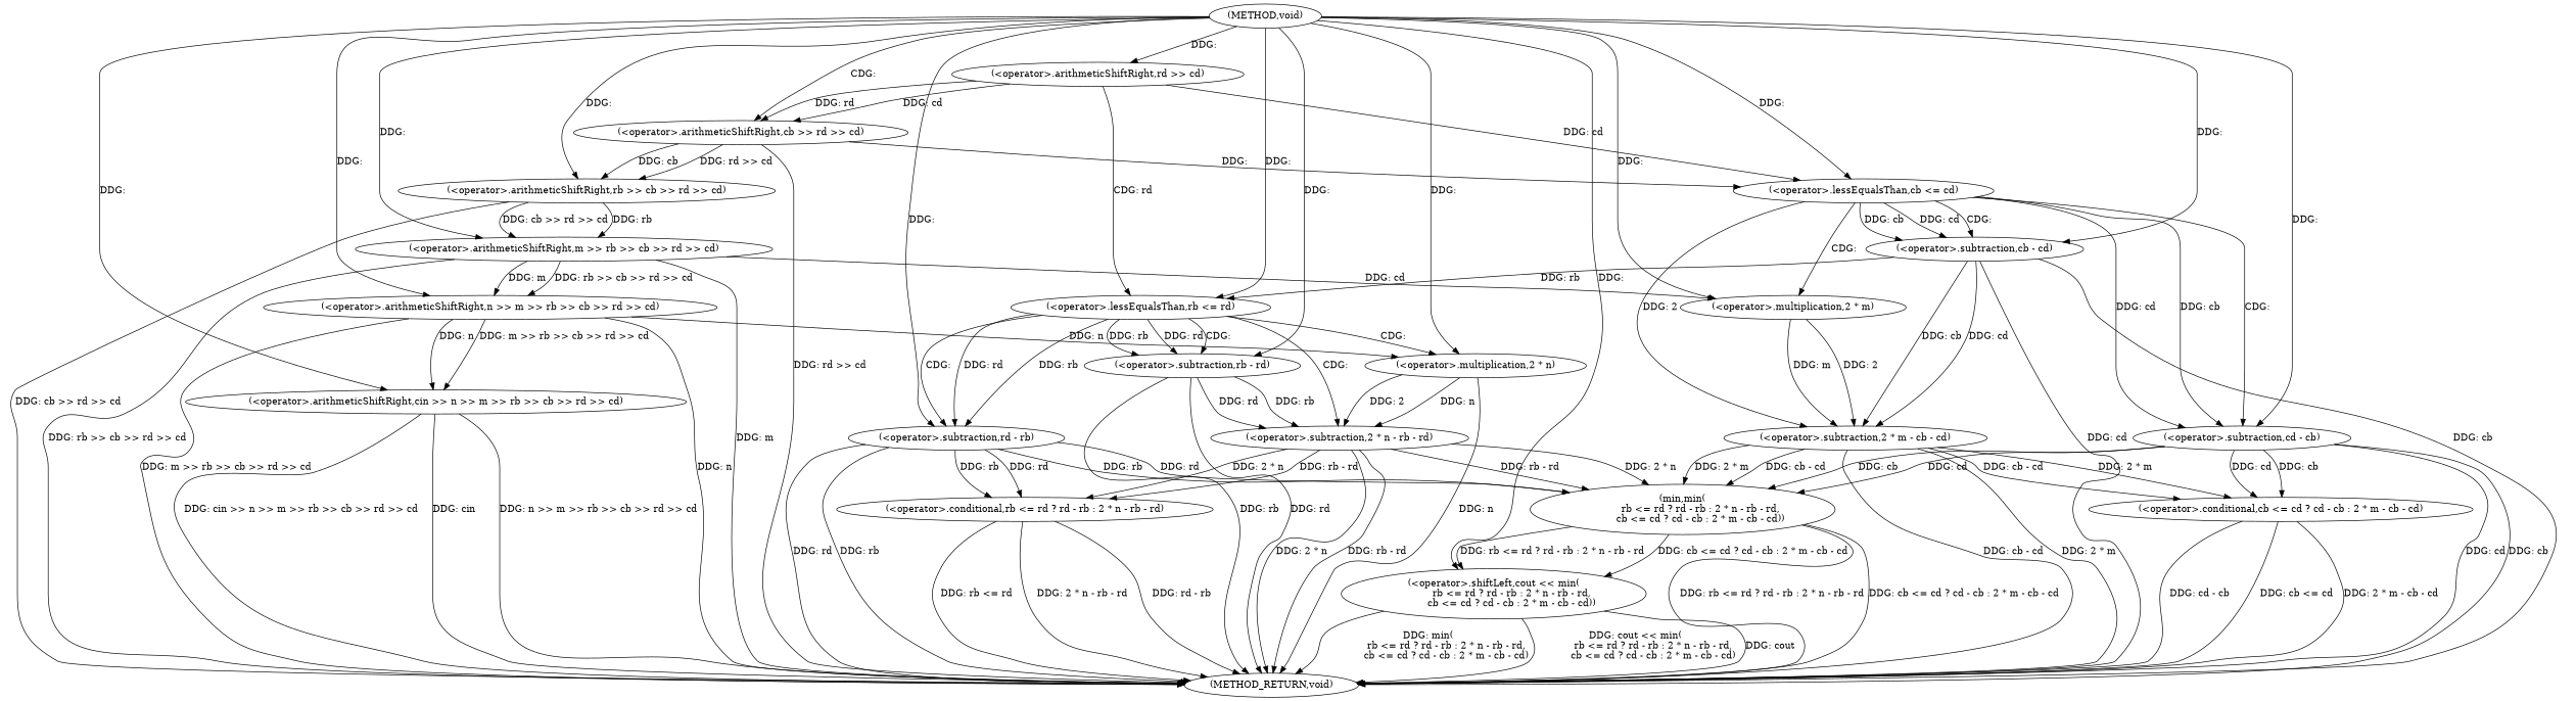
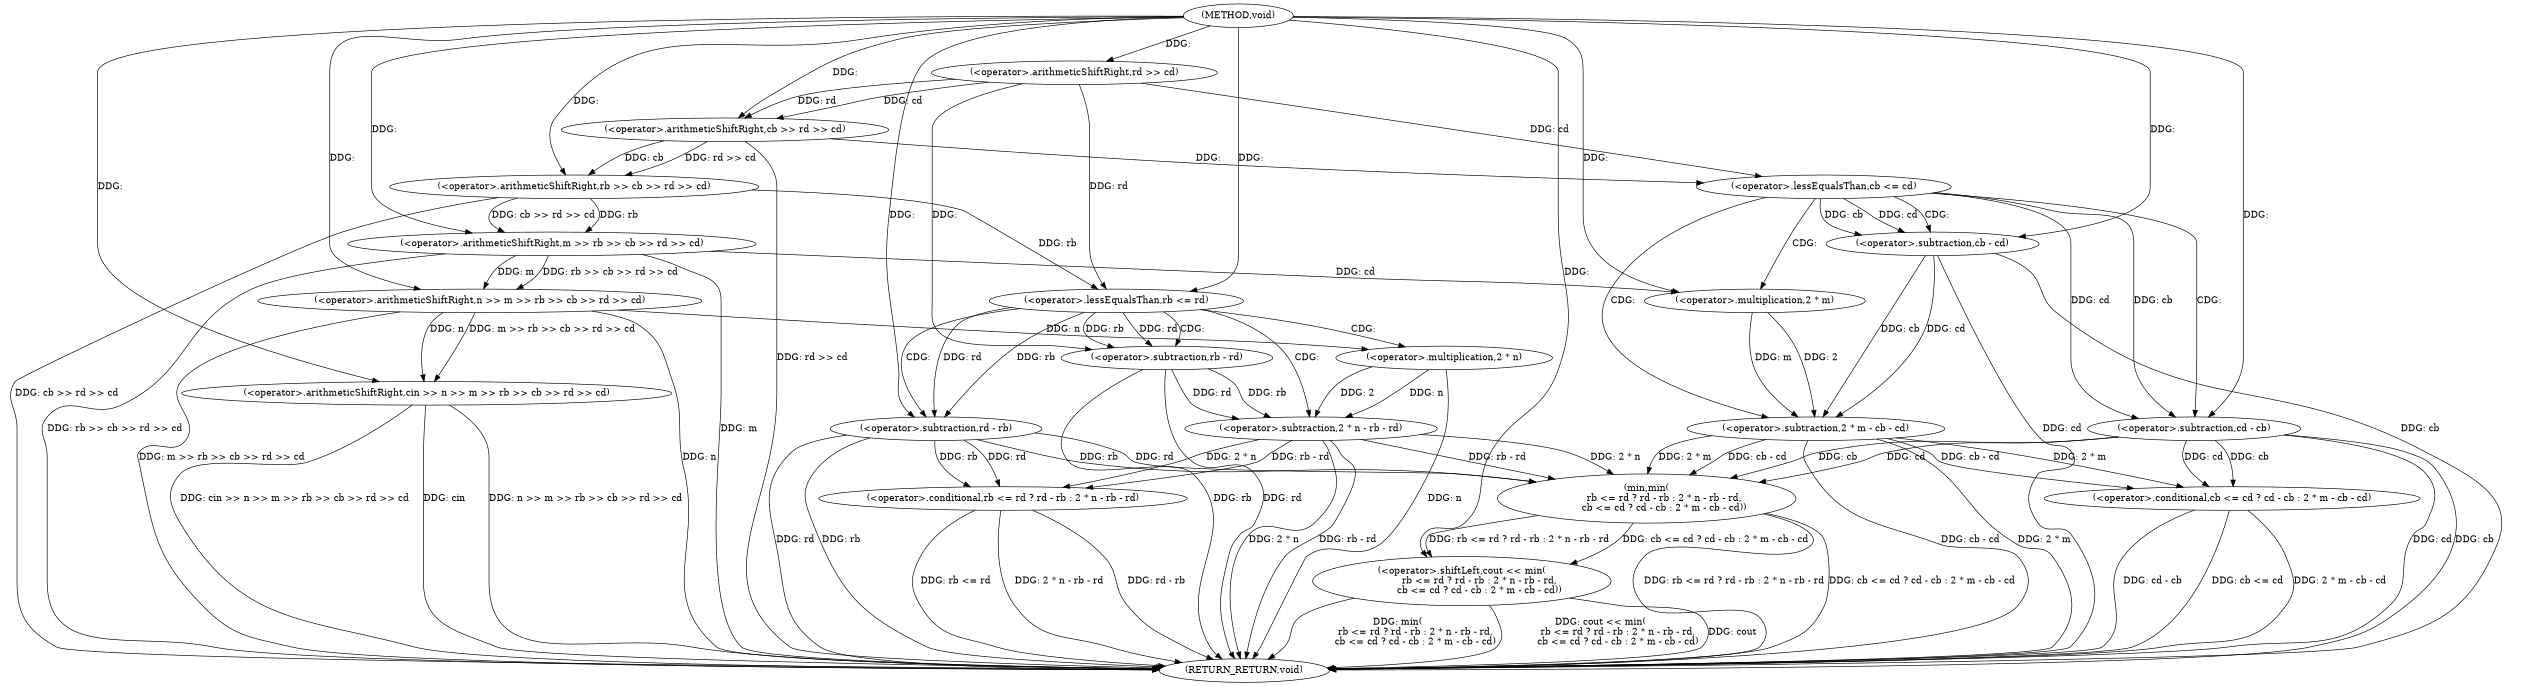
  digraph {
    fontname="DejaVu Serif"
    node [fontname="DejaVu Serif"]
    edge [fontname="DejaVu Serif"]
    n1 [label="(METHOD,void)"]
    n2 [label="(<operator>.arithmeticShiftRight,cin >> n >> m >> rb >> cb >> rd >> cd)"]
    n3 [label="(<operator>.shiftLeft,cout << min(\n            rb <= rd ? rd - rb : 2 * n - rb - rd,\n            cb <= cd ? cd - cb : 2 * m - cb - cd))"]
    n4 [label="(<operator>.arithmeticShiftRight,n >> m >> rb >> cb >> rd >> cd)"]
    n5 [label="(<operator>.arithmeticShiftRight,m >> rb >> cb >> rd >> cd)"]
    n6 [label="(<operator>.arithmeticShiftRight,rb >> cb >> rd >> cd)"]
    n7 [label="(<operator>.lessEqualsThan,rb <= rd)"]
    n8 [label="(<operator>.subtraction,rd - rb)"]
    n9 [label="(<operator>.lessEqualsThan,cb <= cd)"]
    n10 [label="(<operator>.subtraction,cd - cb)"]
    n11 [label="(<operator>.arithmeticShiftRight,cb >> rd >> cd)"]
    n12 [label="(<operator>.multiplication,2 * n)"]
    n13 [label="(<operator>.subtraction,rb - rd)"]
    n14 [label="(<operator>.multiplication,2 * m)"]
    n15 [label="(<operator>.subtraction,cb - cd)"]
    n16 [label="(<operator>.arithmeticShiftRight,rd >> cd)"]
-   n17 [label="(METHOD_RETURN,void)"]
+   n17 [label="(RETURN_RETURN,void)"]
    n18 [label="(<operator>.subtraction,2 * n - rb - rd)"]
    n19 [label="(min,min(\n            rb <= rd ? rd - rb : 2 * n - rb - rd,\n            cb <= cd ? cd - cb : 2 * m - cb - cd))"]
    n20 [label="(<operator>.conditional,rb <= rd ? rd - rb : 2 * n - rb - rd)"]
    n21 [label="(<operator>.subtraction,2 * m - cb - cd)"]
    n22 [label="(<operator>.conditional,cb <= cd ? cd - cb : 2 * m - cb - cd)"]
    n1 -> n2 [label="DDG: "]
    n1 -> n3 [label="DDG: "]
    n1 -> n4 [label="DDG: "]
    n1 -> n5 [label="DDG: "]
    n1 -> n6 [label="DDG: "]
    n1 -> n7 [label="DDG: "]
    n1 -> n8 [label="DDG: "]
-   n1 -> n9 [label="DDG: "]
    n1 -> n10 [label="DDG: "]
-   n1 -> n11 [label="CDG: "]
-   n1 -> n12 [label="DDG: "]
-   n1 -> n13 [label="DDG: "]
+   n1 -> n11 [label="DDG: "]
+   n16 -> n13 [label="DDG: "]
    n1 -> n14 [label="DDG: "]
    n1 -> n15 [label="DDG: "]
    n1 -> n16 [label="DDG: "]
    n2 -> n17 [label="DDG: n >> m >> rb >> cb >> rd >> cd"]
    n2 -> n17 [label="DDG: cin >> n >> m >> rb >> cb >> rd >> cd"]
    n2 -> n17 [label="DDG: cin"]
    n3 -> n17 [label="DDG: min(\n            rb <= rd ? rd - rb : 2 * n - rb - rd,\n            cb <= cd ? cd - cb : 2 * m - cb - cd)"]
    n3 -> n17 [label="DDG: cout << min(\n            rb <= rd ? rd - rb : 2 * n - rb - rd,\n            cb <= cd ? cd - cb : 2 * m - cb - cd)"]
    n3 -> n17 [label="DDG: cout"]
    n4 -> n2 [label="DDG: n"]
    n4 -> n2 [label="DDG: m >> rb >> cb >> rd >> cd"]
    n4 -> n12 [label="DDG: n"]
    n4 -> n17 [label="DDG: n"]
    n4 -> n17 [label="DDG: m >> rb >> cb >> rd >> cd"]
    n5 -> n4 [label="DDG: m"]
    n5 -> n4 [label="DDG: rb >> cb >> rd >> cd"]
    n5 -> n14 [label="DDG: cd"]
    n5 -> n17 [label="DDG: m"]
    n5 -> n17 [label="DDG: rb >> cb >> rd >> cd"]
    n6 -> n5 [label="DDG: rb"]
    n6 -> n5 [label="DDG: cb >> rd >> cd"]
-   n15 -> n7 [label="DDG: rb"]
+   n6 -> n7 [label="DDG: rb"]
    n6 -> n17 [label="DDG: cb >> rd >> cd"]
    n7 -> n8 [label="DDG: rd"]
    n7 -> n8 [label="DDG: rb"]
    n7 -> n8 [label="CDG: "]
    n7 -> n12 [label="CDG: "]
    n7 -> n13 [label="DDG: rb"]
    n7 -> n13 [label="DDG: rd"]
    n7 -> n13 [label="CDG: "]
    n7 -> n18 [label="CDG: "]
    n8 -> n17 [label="DDG: rd"]
    n8 -> n17 [label="DDG: rb"]
    n8 -> n19 [label="DDG: rd"]
    n8 -> n19 [label="DDG: rb"]
    n8 -> n20 [label="DDG: rd"]
    n8 -> n20 [label="DDG: rb"]
    n9 -> n10 [label="DDG: cd"]
    n9 -> n10 [label="DDG: cb"]
    n9 -> n10 [label="CDG: "]
    n9 -> n14 [label="CDG: "]
    n9 -> n15 [label="DDG: cb"]
    n9 -> n15 [label="DDG: cd"]
    n9 -> n15 [label="CDG: "]
-   n9 -> n21 [label="DDG: 2"]
+   n9 -> n21 [label="CDG: "]
    n10 -> n17 [label="DDG: cd"]
    n10 -> n17 [label="DDG: cb"]
    n10 -> n19 [label="DDG: cb"]
    n10 -> n19 [label="DDG: cd"]
    n10 -> n22 [label="DDG: cb"]
    n10 -> n22 [label="DDG: cd"]
    n11 -> n6 [label="DDG: cb"]
    n11 -> n6 [label="DDG: rd >> cd"]
    n11 -> n9 [label="DDG: "]
    n11 -> n17 [label="DDG: rd >> cd"]
    n12 -> n17 [label="DDG: n"]
    n12 -> n18 [label="DDG: 2"]
    n12 -> n18 [label="DDG: n"]
    n13 -> n17 [label="DDG: rb"]
    n13 -> n17 [label="DDG: rd"]
    n13 -> n18 [label="DDG: rd"]
    n13 -> n18 [label="DDG: rb"]
    n14 -> n21 [label="DDG: 2"]
    n14 -> n21 [label="DDG: m"]
    n15 -> n17 [label="DDG: cb"]
    n15 -> n17 [label="DDG: cd"]
    n15 -> n21 [label="DDG: cb"]
    n15 -> n21 [label="DDG: cd"]
-   n16 -> n7 [label="CDG: rd"]
+   n16 -> n7 [label="DDG: rd"]
    n16 -> n9 [label="DDG: cd"]
    n16 -> n11 [label="DDG: rd"]
    n16 -> n11 [label="DDG: cd"]
    n18 -> n17 [label="DDG: 2 * n"]
    n18 -> n17 [label="DDG: rb - rd"]
    n18 -> n19 [label="DDG: 2 * n"]
    n18 -> n19 [label="DDG: rb - rd"]
    n18 -> n20 [label="DDG: 2 * n"]
    n18 -> n20 [label="DDG: rb - rd"]
    n19 -> n3 [label="DDG: cb <= cd ? cd - cb : 2 * m - cb - cd"]
    n19 -> n3 [label="DDG: rb <= rd ? rd - rb : 2 * n - rb - rd"]
    n19 -> n17 [label="DDG: rb <= rd ? rd - rb : 2 * n - rb - rd"]
    n19 -> n17 [label="DDG: cb <= cd ? cd - cb : 2 * m - cb - cd"]
    n20 -> n17 [label="DDG: rb <= rd"]
    n20 -> n17 [label="DDG: 2 * n - rb - rd"]
    n20 -> n17 [label="DDG: rd - rb"]
    n21 -> n17 [label="DDG: 2 * m"]
    n21 -> n17 [label="DDG: cb - cd"]
    n21 -> n19 [label="DDG: 2 * m"]
    n21 -> n19 [label="DDG: cb - cd"]
    n21 -> n22 [label="DDG: 2 * m"]
    n21 -> n22 [label="DDG: cb - cd"]
    n22 -> n17 [label="DDG: cb <= cd"]
    n22 -> n17 [label="DDG: 2 * m - cb - cd"]
    n22 -> n17 [label="DDG: cd - cb"]
  }
